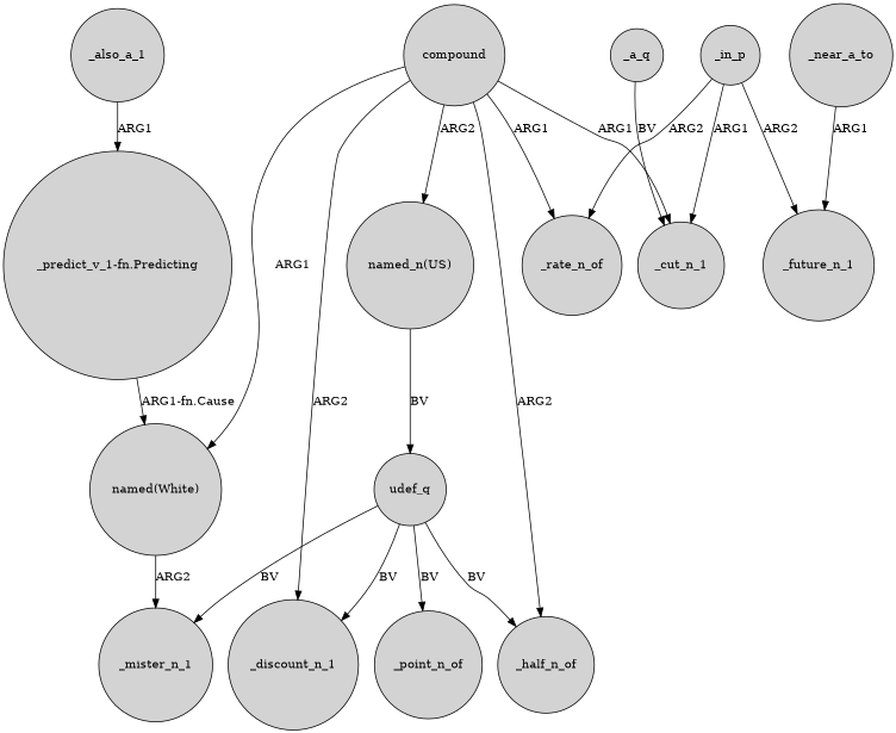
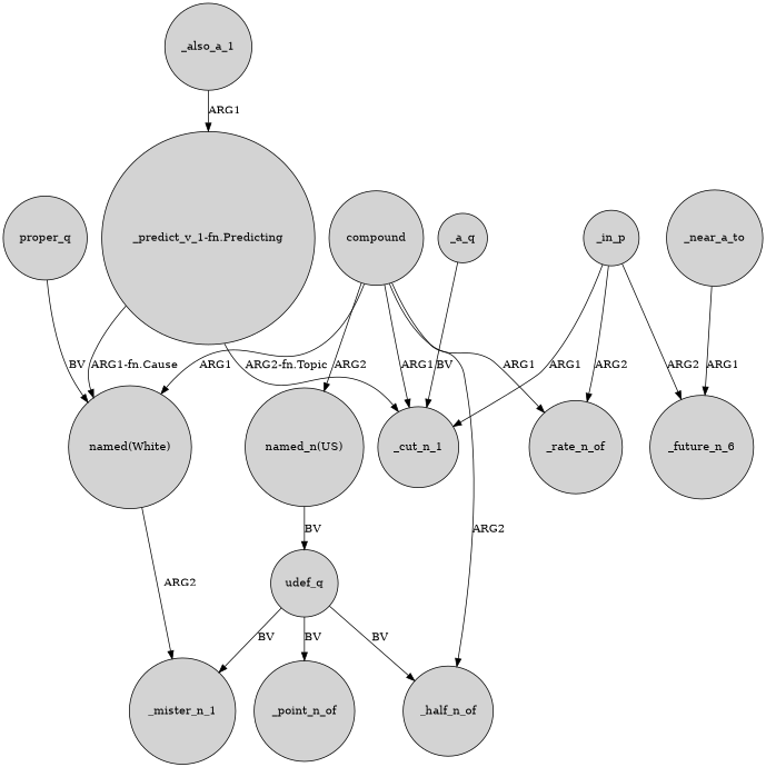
  digraph {
    node [shape=circle style=filled]
    udef_q
    _mister_n_1
    _half_n_of
-   _discount_n_1
    _point_n_of
    "named_n(US)"
    _a_q
    _cut_n_1
    _also_a_1
    "_predict_v_1-fn.Predicting"
    "named(White)"
    _in_p
    _rate_n_of
-   _future_n_1
+   _future_n_1 [label=_future_n_6]
    compound
+   proper_q
    _near_a_to
    udef_q -> _mister_n_1 [label=BV]
    udef_q -> _half_n_of [label=BV]
-   udef_q -> _discount_n_1 [label=BV]
    udef_q -> _point_n_of [label=BV]
    "named_n(US)" -> udef_q [label=BV]
    _a_q -> _cut_n_1 [label=BV]
    _also_a_1 -> "_predict_v_1-fn.Predicting" [label=ARG1]
+   "_predict_v_1-fn.Predicting" -> _cut_n_1 [label="ARG2-fn.Topic"]
    "_predict_v_1-fn.Predicting" -> "named(White)" [label="ARG1-fn.Cause"]
    "named(White)" -> _mister_n_1 [label=ARG2]
    _in_p -> _cut_n_1 [label=ARG1]
    _in_p -> _rate_n_of [label=ARG2]
    _in_p -> _future_n_1 [label=ARG2]
    compound -> _half_n_of [label=ARG2]
-   compound -> _discount_n_1 [label=ARG2]
    compound -> "named_n(US)" [label=ARG2]
    compound -> _cut_n_1 [label=ARG1]
    compound -> "named(White)" [label=ARG1]
    compound -> _rate_n_of [label=ARG1]
+   proper_q -> "named(White)" [label=BV]
    _near_a_to -> _future_n_1 [label=ARG1]
  }
